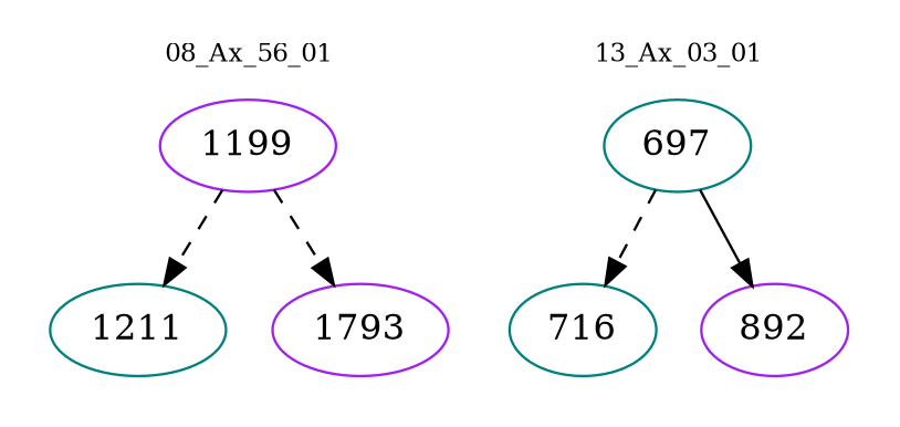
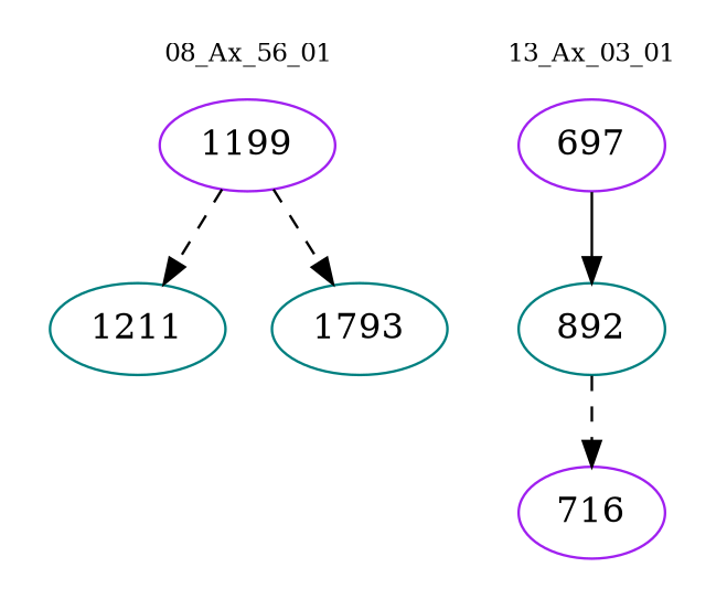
  digraph {
    node [color=purple]
    edge [color=black style=dashed]
    n1 [label=1199]
    n2 [color=teal label=1211]
-   n3 [label=1793]
-   n4 [color=teal label=697]
-   n5 [color=teal label=716]
-   n6 [label=892]
+   n3 [color=teal label=1793]
+   n4 [label=697]
+   n5 [label=716]
+   n6 [color=teal label=892]
    subgraph cluster_1 {
      color=white
      fontsize=10
      label="08_Ax_56_01"
      n1
      n2
      n3
    }
    subgraph cluster_2 {
      color=white
      fontsize=10
      label="13_Ax_03_01"
      n4
      n5
      n6
    }
    n1 -> n2
    n1 -> n3
-   n4 -> n5
+   n6 -> n5
    n4 -> n6 [style=solid]
  }
